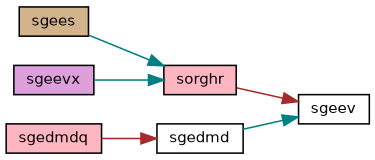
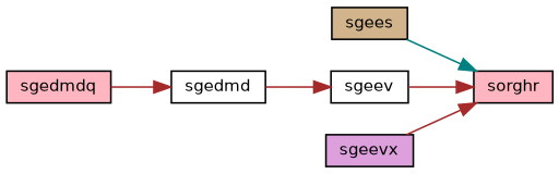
  digraph {
    rankdir=RL
    node [color=black fillcolor=lightpink fontname=Helvetica fontsize=10 shape=record style=filled]
    edge [color=brown dir=back fontname=Helvetica fontsize=10 labelfontname=Helvetica labelfontsize=10 style=solid]
    n1 [fontcolor=black height=0.2 label=sorghr width=0.4]
    n2 [fillcolor=tan height=0.2 label=sgees width=0.4]
    n3 [fillcolor=white height=0.2 label=sgeev width=0.4]
    n4 [fillcolor=plum height=0.2 label=sgeevx width=0.4]
    n5 [fillcolor=white height=0.2 label=sgedmd width=0.4]
    n6 [height=0.2 label=sgedmdq width=0.4]
    n1 -> n2 [color=teal]
-   n3 -> n1
-   n1 -> n4 [color=teal]
-   n3 -> n5 [color=teal]
+   n1 -> n3
+   n1 -> n4
+   n3 -> n5
    n5 -> n6
  }
